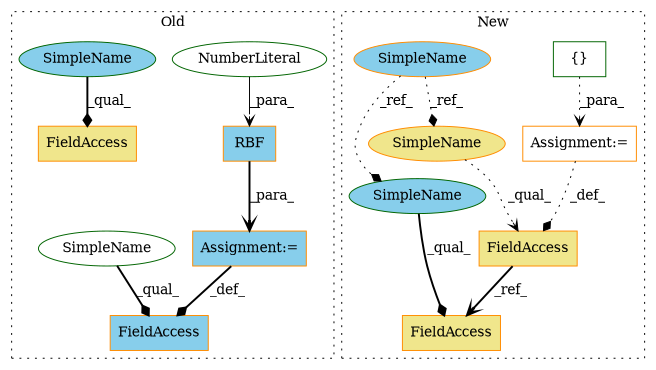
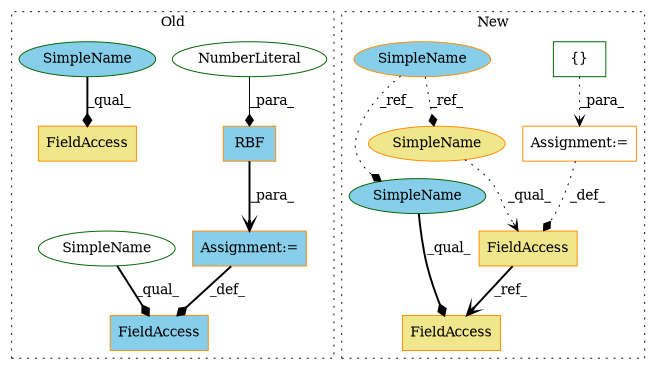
  digraph {
    node [a=42 l=4 s=10177 shape=box style=filled fillcolor=skyblue color=darkorange]
    edge [style=bold arrowhead=diamond]
    n1 [a=32 l="4,1" label=RBF s="10222,10232"]
    n2 [a=34 l=1 label=NumberLiteral s=10226 shape=ellipse fillcolor=white color=darkgreen]
    n3 [a=22 l=10 label=FieldAccess]
    n4 [a=22 l=11 label=FieldAccess s=10066 fillcolor=khaki]
    n5 [a=7 l=1 label="Assignment:=" s=10187]
    n6 [label=SimpleName s=10066 shape=ellipse color=darkgreen]
    n7 [label=SimpleName shape=ellipse fillcolor=white color=darkgreen]
    n8 [a=4 l="1,1" label="{}" s="10360,10418" fillcolor=white color=darkgreen]
    n9 [a=22 l=11 label=FieldAccess s=10331 fillcolor=khaki]
    n10 [label=SimpleName s=10250 shape=ellipse]
    n11 [a=22 l=11 label=FieldAccess s=10583 fillcolor=khaki]
    n12 [a=7 l=1 label="Assignment:=" s=10342 fillcolor=white]
    n13 [label=SimpleName s=10583 shape=ellipse color=darkgreen]
    n14 [label=SimpleName s=10331 shape=ellipse fillcolor=khaki]
    subgraph cluster_1 {
      label=Old
      style=dotted
      n1
      n2
      n3
      n4
      n5
      n6
      n7
    }
    subgraph cluster_2 {
      label=New
      style=dotted
      n8
      n9
      n10
      n11
      n12
      n13
      n14
    }
    n1 -> n5 [label=_para_ arrowhead=vee]
-   n2 -> n1 [label=_para_ style=solid arrowhead=vee]
+   n2 -> n1 [label=_para_ style=solid]
    n5 -> n3 [label=_def_]
    n6 -> n4 [label=_qual_]
    n7 -> n3 [label=_qual_]
    n8 -> n12 [label=_para_ style=dotted arrowhead=vee]
    n9 -> n11 [label=_ref_ arrowhead=vee]
    n10 -> n13 [label=_ref_ style=dotted]
    n10 -> n14 [label=_ref_ style=dotted]
    n12 -> n9 [label=_def_ style=dotted]
    n13 -> n11 [label=_qual_]
    n14 -> n9 [label=_qual_ style=dotted arrowhead=vee]
  }
